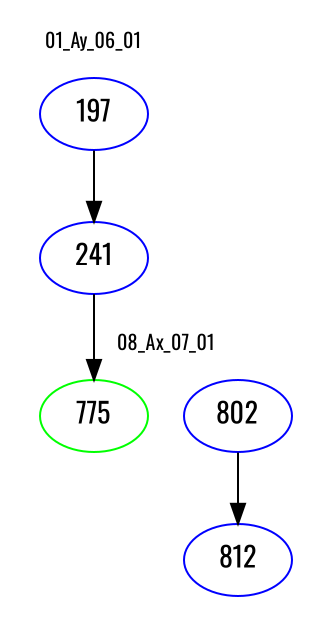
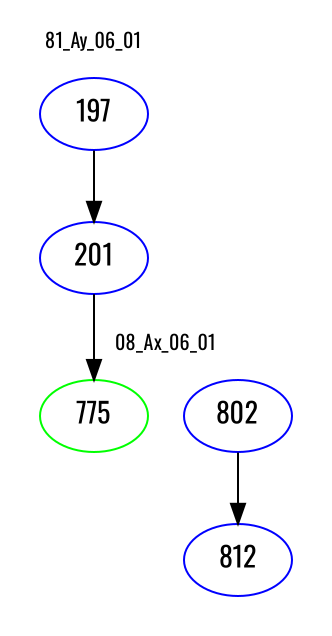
  digraph {
    fontname=Oswald
    node [color=blue fontname=Oswald]
    edge [color=black fontname=Oswald]
    n1 [label=197]
-   n2 [label=241]
+   n2 [label=201]
    n3 [label=802]
    n4 [color=green label=775]
    n5 [label=812]
    subgraph cluster_1 {
      color=white
      fontsize=10
-     label="01_Ay_06_01"
+     label="81_Ay_06_01"
      n1
      n2
    }
    subgraph cluster_2 {
      color=white
      fontsize=10
-     label="08_Ax_07_01"
+     label="08_Ax_06_01"
      n3
      n4
      n5
    }
    n1 -> n2
    n2 -> n4
    n3 -> n5
  }
